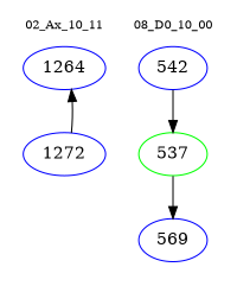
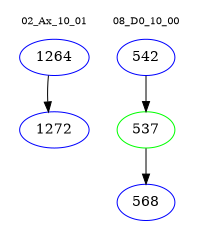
  digraph {
    node [color=blue]
    edge [color=black]
    n1 [label=1264]
    n2 [label=1272]
    n3 [label=542]
    n4 [color=green label=537]
-   n5 [label=569]
+   n5 [label=568]
    subgraph cluster_1 {
      color=white
      fontsize=10
-     label="02_Ax_10_11"
+     label="02_Ax_10_01"
      n1
      n2
    }
    subgraph cluster_2 {
      color=white
      fontsize=10
      label="08_D0_10_00"
      n3
      n4
      n5
    }
-   n2 -> n1
+   n1 -> n2
    n3 -> n4
    n4 -> n5
  }
